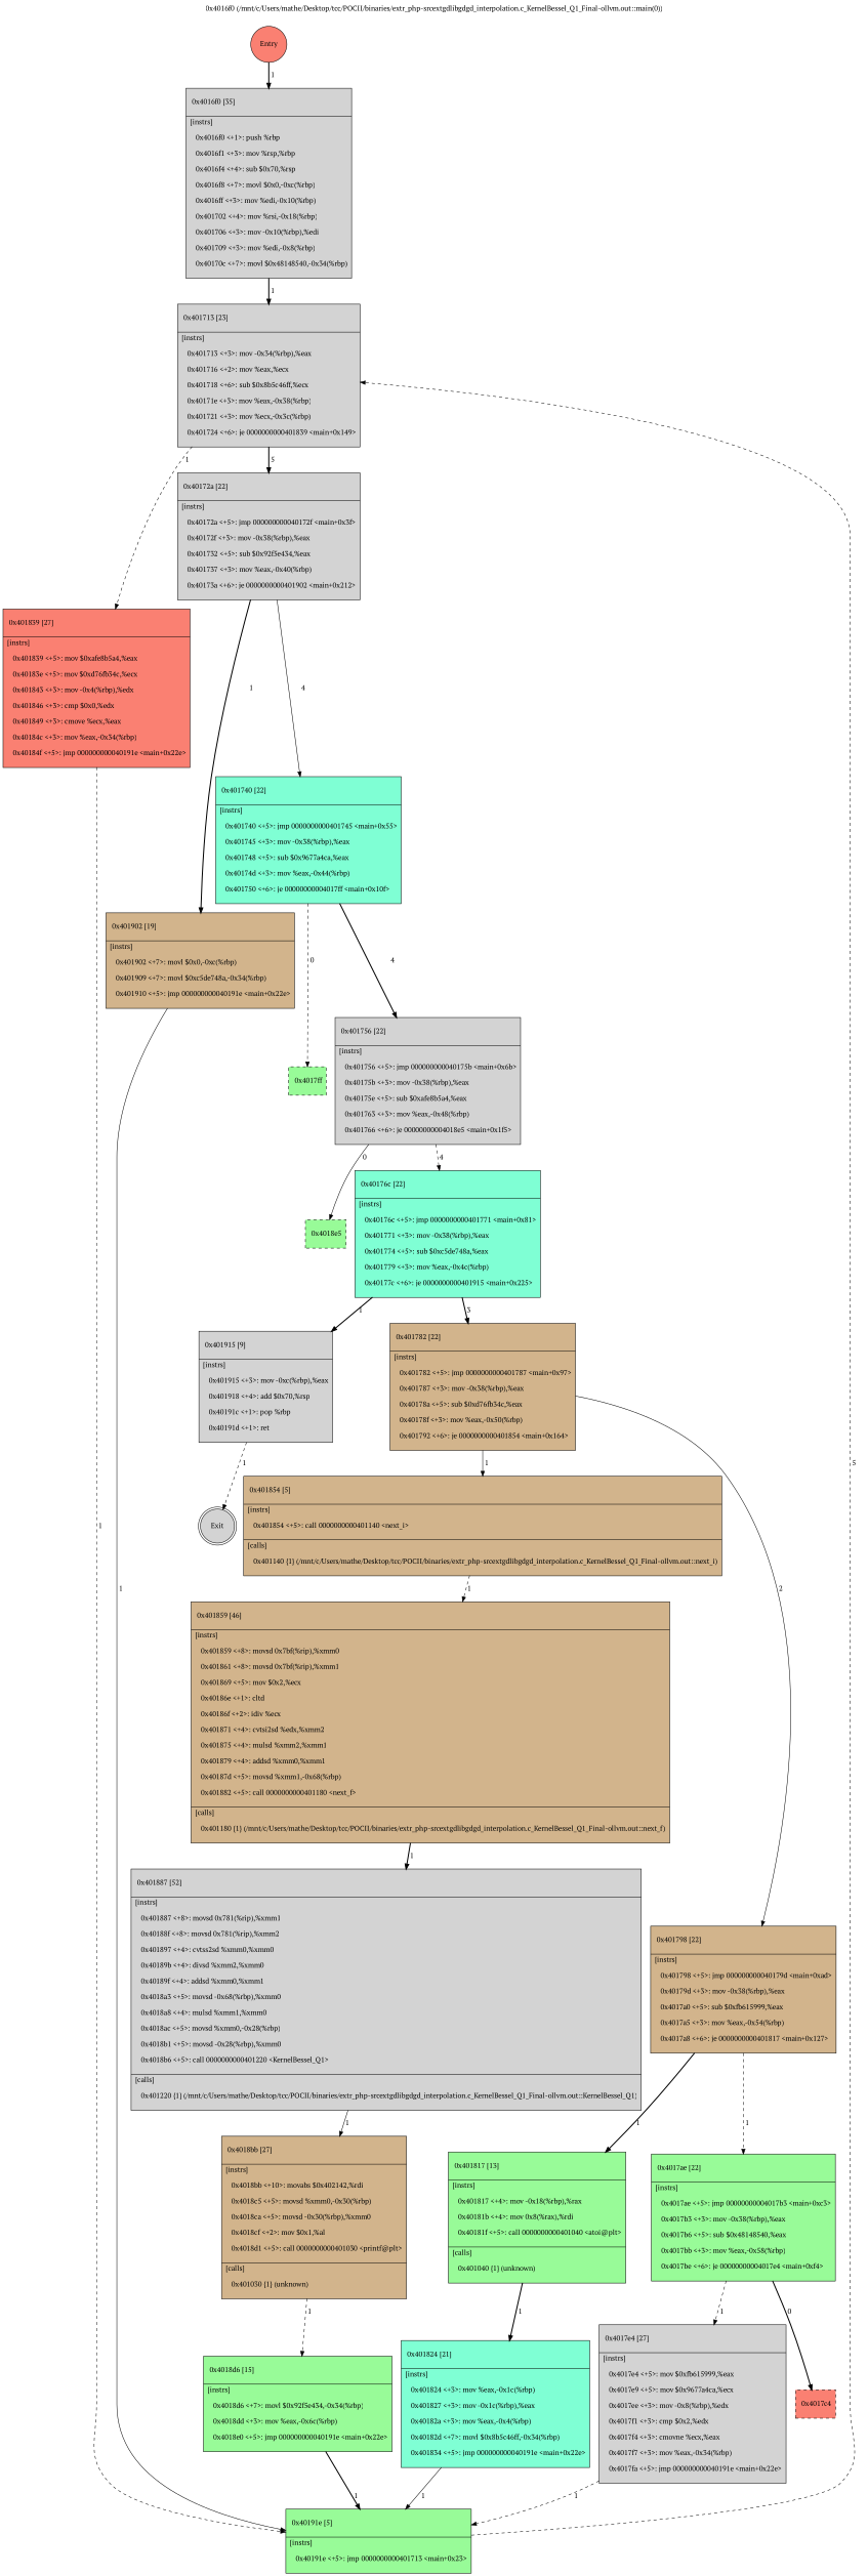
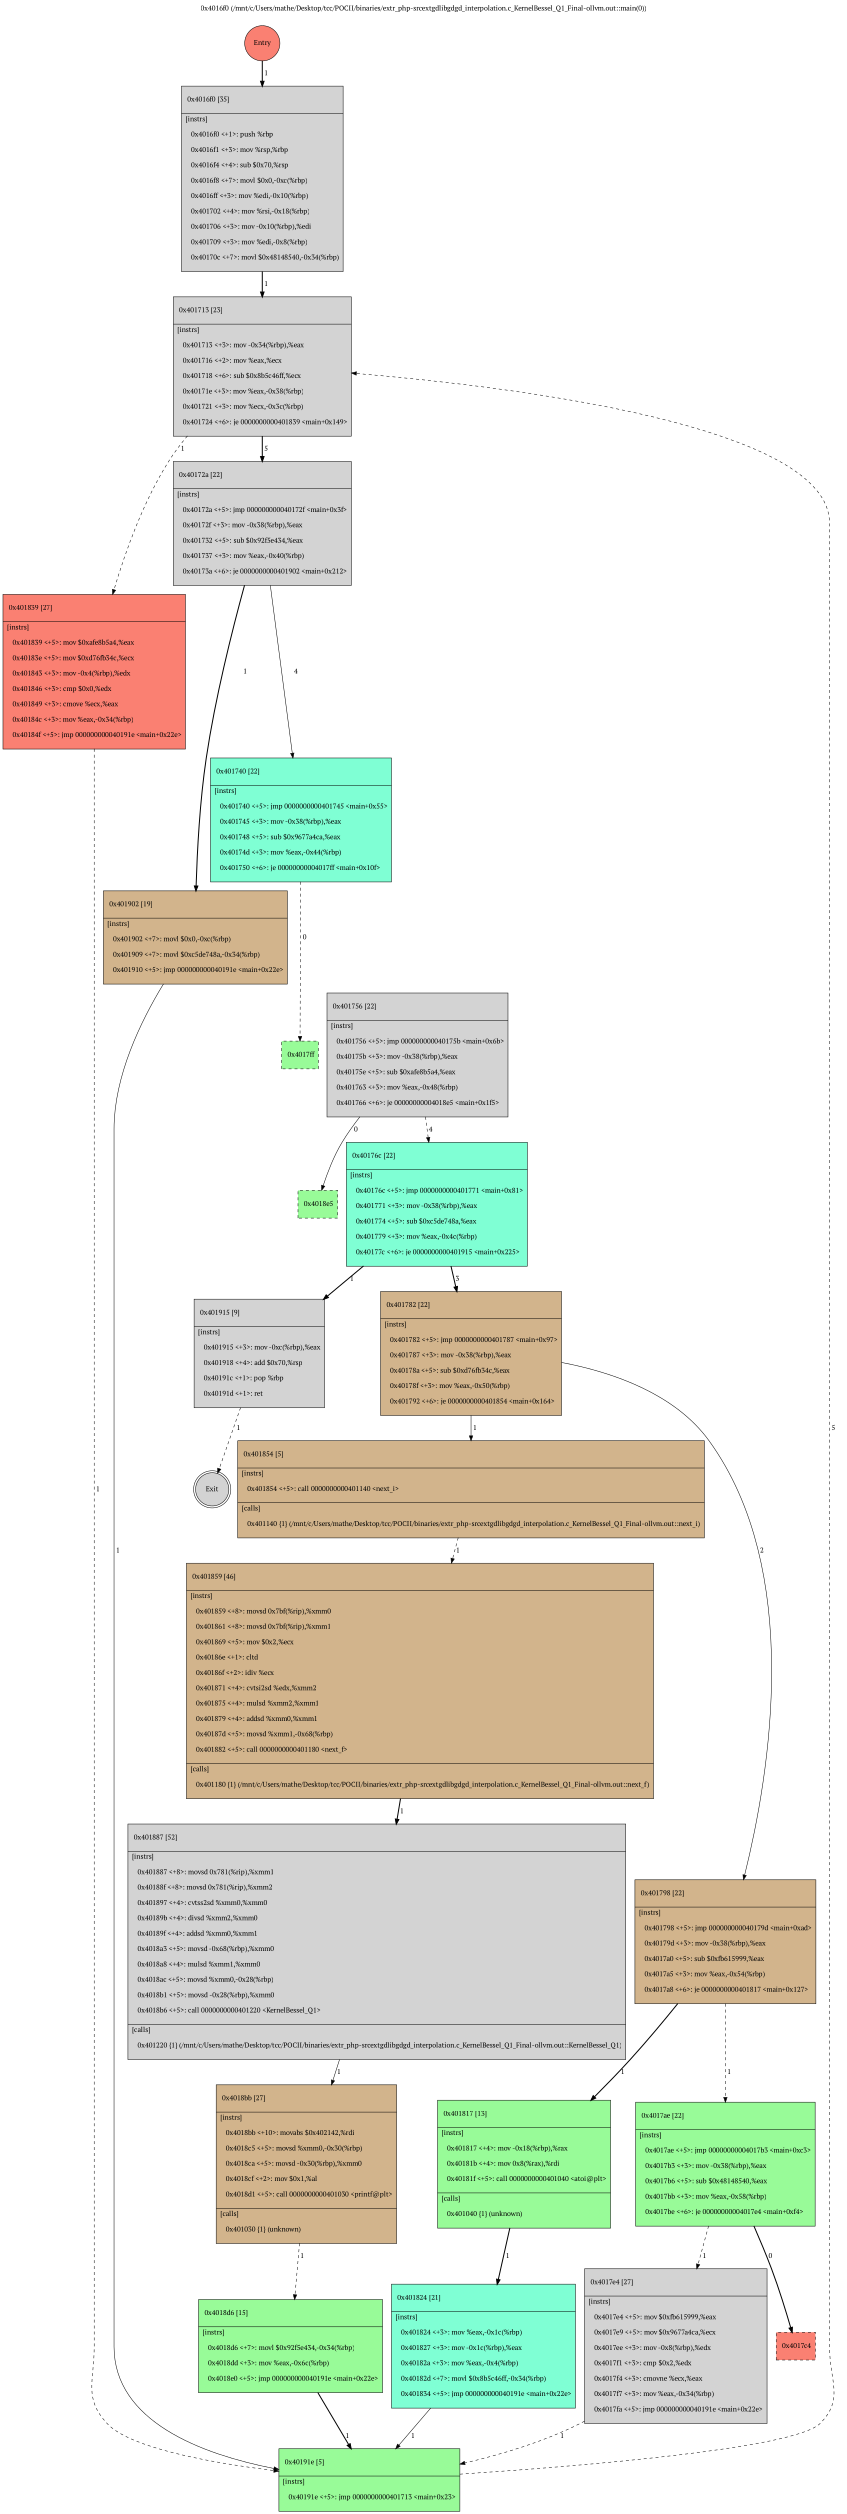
  digraph {
    fontname="PT Serif"
    label="0x4016f0 (/mnt/c/Users/mathe/Desktop/tcc/POCII/binaries/extr_php-srcextgdlibgdgd_interpolation.c_KernelBessel_Q1_Final-ollvm.out::main(0))"
    labelloc=t
    node [fillcolor=lightgrey fontname="PT Serif" shape=record style=filled]
    edge [fontname="PT Serif" style=bold]
    Entry [fillcolor=salmon height=0.3 shape=circle width=0.3]
    n2 [label="{\n     0x4016f0 [35]\l\n     | [instrs]\l\n     &nbsp;&nbsp;0x4016f0 \<+1\>: push %rbp\l\n     &nbsp;&nbsp;0x4016f1 \<+3\>: mov %rsp,%rbp\l\n     &nbsp;&nbsp;0x4016f4 \<+4\>: sub $0x70,%rsp\l\n     &nbsp;&nbsp;0x4016f8 \<+7\>: movl $0x0,-0xc(%rbp)\l\n     &nbsp;&nbsp;0x4016ff \<+3\>: mov %edi,-0x10(%rbp)\l\n     &nbsp;&nbsp;0x401702 \<+4\>: mov %rsi,-0x18(%rbp)\l\n     &nbsp;&nbsp;0x401706 \<+3\>: mov -0x10(%rbp),%edi\l\n     &nbsp;&nbsp;0x401709 \<+3\>: mov %edi,-0x8(%rbp)\l\n     &nbsp;&nbsp;0x40170c \<+7\>: movl $0x48148540,-0x34(%rbp)\l\n  }"]
    n3 [label="{\n     0x401713 [23]\l\n     | [instrs]\l\n     &nbsp;&nbsp;0x401713 \<+3\>: mov -0x34(%rbp),%eax\l\n     &nbsp;&nbsp;0x401716 \<+2\>: mov %eax,%ecx\l\n     &nbsp;&nbsp;0x401718 \<+6\>: sub $0x8b5c46ff,%ecx\l\n     &nbsp;&nbsp;0x40171e \<+3\>: mov %eax,-0x38(%rbp)\l\n     &nbsp;&nbsp;0x401721 \<+3\>: mov %ecx,-0x3c(%rbp)\l\n     &nbsp;&nbsp;0x401724 \<+6\>: je 0000000000401839 \<main+0x149\>\l\n  }"]
    n4 [fillcolor=salmon label="{\n     0x401839 [27]\l\n     | [instrs]\l\n     &nbsp;&nbsp;0x401839 \<+5\>: mov $0xafe8b5a4,%eax\l\n     &nbsp;&nbsp;0x40183e \<+5\>: mov $0xd76fb34c,%ecx\l\n     &nbsp;&nbsp;0x401843 \<+3\>: mov -0x4(%rbp),%edx\l\n     &nbsp;&nbsp;0x401846 \<+3\>: cmp $0x0,%edx\l\n     &nbsp;&nbsp;0x401849 \<+3\>: cmove %ecx,%eax\l\n     &nbsp;&nbsp;0x40184c \<+3\>: mov %eax,-0x34(%rbp)\l\n     &nbsp;&nbsp;0x40184f \<+5\>: jmp 000000000040191e \<main+0x22e\>\l\n  }"]
    n5 [label="{\n     0x40172a [22]\l\n     | [instrs]\l\n     &nbsp;&nbsp;0x40172a \<+5\>: jmp 000000000040172f \<main+0x3f\>\l\n     &nbsp;&nbsp;0x40172f \<+3\>: mov -0x38(%rbp),%eax\l\n     &nbsp;&nbsp;0x401732 \<+5\>: sub $0x92f5e434,%eax\l\n     &nbsp;&nbsp;0x401737 \<+3\>: mov %eax,-0x40(%rbp)\l\n     &nbsp;&nbsp;0x40173a \<+6\>: je 0000000000401902 \<main+0x212\>\l\n  }"]
    n6 [fillcolor=palegreen label="{\n     0x40191e [5]\l\n     | [instrs]\l\n     &nbsp;&nbsp;0x40191e \<+5\>: jmp 0000000000401713 \<main+0x23\>\l\n  }"]
    n7 [fillcolor=tan label="{\n     0x401902 [19]\l\n     | [instrs]\l\n     &nbsp;&nbsp;0x401902 \<+7\>: movl $0x0,-0xc(%rbp)\l\n     &nbsp;&nbsp;0x401909 \<+7\>: movl $0xc5de748a,-0x34(%rbp)\l\n     &nbsp;&nbsp;0x401910 \<+5\>: jmp 000000000040191e \<main+0x22e\>\l\n  }"]
    n8 [fillcolor=aquamarine label="{\n     0x401740 [22]\l\n     | [instrs]\l\n     &nbsp;&nbsp;0x401740 \<+5\>: jmp 0000000000401745 \<main+0x55\>\l\n     &nbsp;&nbsp;0x401745 \<+3\>: mov -0x38(%rbp),%eax\l\n     &nbsp;&nbsp;0x401748 \<+5\>: sub $0x9677a4ca,%eax\l\n     &nbsp;&nbsp;0x40174d \<+3\>: mov %eax,-0x44(%rbp)\l\n     &nbsp;&nbsp;0x401750 \<+6\>: je 00000000004017ff \<main+0x10f\>\l\n  }"]
    n9 [fillcolor=palegreen label="{\n     0x4017ff\l\n  }" style="dashed,filled"]
    n10 [label="{\n     0x401756 [22]\l\n     | [instrs]\l\n     &nbsp;&nbsp;0x401756 \<+5\>: jmp 000000000040175b \<main+0x6b\>\l\n     &nbsp;&nbsp;0x40175b \<+3\>: mov -0x38(%rbp),%eax\l\n     &nbsp;&nbsp;0x40175e \<+5\>: sub $0xafe8b5a4,%eax\l\n     &nbsp;&nbsp;0x401763 \<+3\>: mov %eax,-0x48(%rbp)\l\n     &nbsp;&nbsp;0x401766 \<+6\>: je 00000000004018e5 \<main+0x1f5\>\l\n  }"]
    Exit [height=0.3 peripheries=2 shape=circle width=0.3]
    n12 [fillcolor=palegreen label="{\n     0x4018e5\l\n  }" style="dashed,filled"]
    n13 [fillcolor=aquamarine label="{\n     0x40176c [22]\l\n     | [instrs]\l\n     &nbsp;&nbsp;0x40176c \<+5\>: jmp 0000000000401771 \<main+0x81\>\l\n     &nbsp;&nbsp;0x401771 \<+3\>: mov -0x38(%rbp),%eax\l\n     &nbsp;&nbsp;0x401774 \<+5\>: sub $0xc5de748a,%eax\l\n     &nbsp;&nbsp;0x401779 \<+3\>: mov %eax,-0x4c(%rbp)\l\n     &nbsp;&nbsp;0x40177c \<+6\>: je 0000000000401915 \<main+0x225\>\l\n  }"]
    n14 [fillcolor=palegreen label="{\n     0x4018d6 [15]\l\n     | [instrs]\l\n     &nbsp;&nbsp;0x4018d6 \<+7\>: movl $0x92f5e434,-0x34(%rbp)\l\n     &nbsp;&nbsp;0x4018dd \<+3\>: mov %eax,-0x6c(%rbp)\l\n     &nbsp;&nbsp;0x4018e0 \<+5\>: jmp 000000000040191e \<main+0x22e\>\l\n  }"]
    n15 [label="{\n     0x401915 [9]\l\n     | [instrs]\l\n     &nbsp;&nbsp;0x401915 \<+3\>: mov -0xc(%rbp),%eax\l\n     &nbsp;&nbsp;0x401918 \<+4\>: add $0x70,%rsp\l\n     &nbsp;&nbsp;0x40191c \<+1\>: pop %rbp\l\n     &nbsp;&nbsp;0x40191d \<+1\>: ret\l\n  }"]
    n16 [fillcolor=tan label="{\n     0x401782 [22]\l\n     | [instrs]\l\n     &nbsp;&nbsp;0x401782 \<+5\>: jmp 0000000000401787 \<main+0x97\>\l\n     &nbsp;&nbsp;0x401787 \<+3\>: mov -0x38(%rbp),%eax\l\n     &nbsp;&nbsp;0x40178a \<+5\>: sub $0xd76fb34c,%eax\l\n     &nbsp;&nbsp;0x40178f \<+3\>: mov %eax,-0x50(%rbp)\l\n     &nbsp;&nbsp;0x401792 \<+6\>: je 0000000000401854 \<main+0x164\>\l\n  }"]
    n17 [fillcolor=tan label="{\n     0x4018bb [27]\l\n     | [instrs]\l\n     &nbsp;&nbsp;0x4018bb \<+10\>: movabs $0x402142,%rdi\l\n     &nbsp;&nbsp;0x4018c5 \<+5\>: movsd %xmm0,-0x30(%rbp)\l\n     &nbsp;&nbsp;0x4018ca \<+5\>: movsd -0x30(%rbp),%xmm0\l\n     &nbsp;&nbsp;0x4018cf \<+2\>: mov $0x1,%al\l\n     &nbsp;&nbsp;0x4018d1 \<+5\>: call 0000000000401030 \<printf@plt\>\l\n     | [calls]\l\n     &nbsp;&nbsp;0x401030 \{1\} (unknown)\l\n  }"]
    n18 [fillcolor=tan label="{\n     0x401854 [5]\l\n     | [instrs]\l\n     &nbsp;&nbsp;0x401854 \<+5\>: call 0000000000401140 \<next_i\>\l\n     | [calls]\l\n     &nbsp;&nbsp;0x401140 \{1\} (/mnt/c/Users/mathe/Desktop/tcc/POCII/binaries/extr_php-srcextgdlibgdgd_interpolation.c_KernelBessel_Q1_Final-ollvm.out::next_i)\l\n  }"]
    n19 [fillcolor=tan label="{\n     0x401798 [22]\l\n     | [instrs]\l\n     &nbsp;&nbsp;0x401798 \<+5\>: jmp 000000000040179d \<main+0xad\>\l\n     &nbsp;&nbsp;0x40179d \<+3\>: mov -0x38(%rbp),%eax\l\n     &nbsp;&nbsp;0x4017a0 \<+5\>: sub $0xfb615999,%eax\l\n     &nbsp;&nbsp;0x4017a5 \<+3\>: mov %eax,-0x54(%rbp)\l\n     &nbsp;&nbsp;0x4017a8 \<+6\>: je 0000000000401817 \<main+0x127\>\l\n  }"]
    n20 [label="{\n     0x401887 [52]\l\n     | [instrs]\l\n     &nbsp;&nbsp;0x401887 \<+8\>: movsd 0x781(%rip),%xmm1\l\n     &nbsp;&nbsp;0x40188f \<+8\>: movsd 0x781(%rip),%xmm2\l\n     &nbsp;&nbsp;0x401897 \<+4\>: cvtss2sd %xmm0,%xmm0\l\n     &nbsp;&nbsp;0x40189b \<+4\>: divsd %xmm2,%xmm0\l\n     &nbsp;&nbsp;0x40189f \<+4\>: addsd %xmm0,%xmm1\l\n     &nbsp;&nbsp;0x4018a3 \<+5\>: movsd -0x68(%rbp),%xmm0\l\n     &nbsp;&nbsp;0x4018a8 \<+4\>: mulsd %xmm1,%xmm0\l\n     &nbsp;&nbsp;0x4018ac \<+5\>: movsd %xmm0,-0x28(%rbp)\l\n     &nbsp;&nbsp;0x4018b1 \<+5\>: movsd -0x28(%rbp),%xmm0\l\n     &nbsp;&nbsp;0x4018b6 \<+5\>: call 0000000000401220 \<KernelBessel_Q1\>\l\n     | [calls]\l\n     &nbsp;&nbsp;0x401220 \{1\} (/mnt/c/Users/mathe/Desktop/tcc/POCII/binaries/extr_php-srcextgdlibgdgd_interpolation.c_KernelBessel_Q1_Final-ollvm.out::KernelBessel_Q1)\l\n  }"]
    n21 [fillcolor=tan label="{\n     0x401859 [46]\l\n     | [instrs]\l\n     &nbsp;&nbsp;0x401859 \<+8\>: movsd 0x7bf(%rip),%xmm0\l\n     &nbsp;&nbsp;0x401861 \<+8\>: movsd 0x7bf(%rip),%xmm1\l\n     &nbsp;&nbsp;0x401869 \<+5\>: mov $0x2,%ecx\l\n     &nbsp;&nbsp;0x40186e \<+1\>: cltd\l\n     &nbsp;&nbsp;0x40186f \<+2\>: idiv %ecx\l\n     &nbsp;&nbsp;0x401871 \<+4\>: cvtsi2sd %edx,%xmm2\l\n     &nbsp;&nbsp;0x401875 \<+4\>: mulsd %xmm2,%xmm1\l\n     &nbsp;&nbsp;0x401879 \<+4\>: addsd %xmm0,%xmm1\l\n     &nbsp;&nbsp;0x40187d \<+5\>: movsd %xmm1,-0x68(%rbp)\l\n     &nbsp;&nbsp;0x401882 \<+5\>: call 0000000000401180 \<next_f\>\l\n     | [calls]\l\n     &nbsp;&nbsp;0x401180 \{1\} (/mnt/c/Users/mathe/Desktop/tcc/POCII/binaries/extr_php-srcextgdlibgdgd_interpolation.c_KernelBessel_Q1_Final-ollvm.out::next_f)\l\n  }"]
    n22 [fillcolor=palegreen label="{\n     0x401817 [13]\l\n     | [instrs]\l\n     &nbsp;&nbsp;0x401817 \<+4\>: mov -0x18(%rbp),%rax\l\n     &nbsp;&nbsp;0x40181b \<+4\>: mov 0x8(%rax),%rdi\l\n     &nbsp;&nbsp;0x40181f \<+5\>: call 0000000000401040 \<atoi@plt\>\l\n     | [calls]\l\n     &nbsp;&nbsp;0x401040 \{1\} (unknown)\l\n  }"]
    n23 [fillcolor=palegreen label="{\n     0x4017ae [22]\l\n     | [instrs]\l\n     &nbsp;&nbsp;0x4017ae \<+5\>: jmp 00000000004017b3 \<main+0xc3\>\l\n     &nbsp;&nbsp;0x4017b3 \<+3\>: mov -0x38(%rbp),%eax\l\n     &nbsp;&nbsp;0x4017b6 \<+5\>: sub $0x48148540,%eax\l\n     &nbsp;&nbsp;0x4017bb \<+3\>: mov %eax,-0x58(%rbp)\l\n     &nbsp;&nbsp;0x4017be \<+6\>: je 00000000004017e4 \<main+0xf4\>\l\n  }"]
    n24 [fillcolor=aquamarine label="{\n     0x401824 [21]\l\n     | [instrs]\l\n     &nbsp;&nbsp;0x401824 \<+3\>: mov %eax,-0x1c(%rbp)\l\n     &nbsp;&nbsp;0x401827 \<+3\>: mov -0x1c(%rbp),%eax\l\n     &nbsp;&nbsp;0x40182a \<+3\>: mov %eax,-0x4(%rbp)\l\n     &nbsp;&nbsp;0x40182d \<+7\>: movl $0x8b5c46ff,-0x34(%rbp)\l\n     &nbsp;&nbsp;0x401834 \<+5\>: jmp 000000000040191e \<main+0x22e\>\l\n  }"]
    n25 [label="{\n     0x4017e4 [27]\l\n     | [instrs]\l\n     &nbsp;&nbsp;0x4017e4 \<+5\>: mov $0xfb615999,%eax\l\n     &nbsp;&nbsp;0x4017e9 \<+5\>: mov $0x9677a4ca,%ecx\l\n     &nbsp;&nbsp;0x4017ee \<+3\>: mov -0x8(%rbp),%edx\l\n     &nbsp;&nbsp;0x4017f1 \<+3\>: cmp $0x2,%edx\l\n     &nbsp;&nbsp;0x4017f4 \<+3\>: cmovne %ecx,%eax\l\n     &nbsp;&nbsp;0x4017f7 \<+3\>: mov %eax,-0x34(%rbp)\l\n     &nbsp;&nbsp;0x4017fa \<+5\>: jmp 000000000040191e \<main+0x22e\>\l\n  }"]
    n26 [fillcolor=salmon label="{\n     0x4017c4\l\n  }" style="dashed,filled"]
    Entry -> n2 [label=" 1"]
    n2 -> n3 [label=" 1"]
    n3 -> n4 [label=" 1" style=dashed]
    n3 -> n5 [label=" 5"]
    n4 -> n6 [label=" 1" style=dashed]
    n5 -> n7 [label=" 1"]
    n5 -> n8 [label=" 4" style=solid]
    n6 -> n3 [label=" 5" style=dashed]
    n7 -> n6 [label=" 1" style=solid]
    n8 -> n9 [label=" 0" style=dashed]
-   n8 -> n10 [label=" 4"]
    n10 -> n12 [label=" 0" style=solid]
    n10 -> n13 [label=" 4" style=dashed]
    n13 -> n15 [label=" 1"]
    n13 -> n16 [label=" 3"]
    n14 -> n6 [label=" 1"]
    n15 -> Exit [label=" 1" style=dashed]
    n16 -> n18 [label=" 1" style=solid]
    n16 -> n19 [label=" 2" style=solid]
    n17 -> n14 [label=" 1" style=dashed]
    n18 -> n21 [label=" 1" style=dashed]
    n19 -> n22 [label=" 1"]
    n19 -> n23 [label=" 1" style=dashed]
    n20 -> n17 [label=" 1" style=solid]
    n21 -> n20 [label=" 1"]
    n22 -> n24 [label=" 1"]
    n23 -> n25 [label=" 1" style=dashed]
    n23 -> n26 [label=" 0"]
    n24 -> n6 [label=" 1" style=solid]
    n25 -> n6 [label=" 1" style=dashed]
  }
